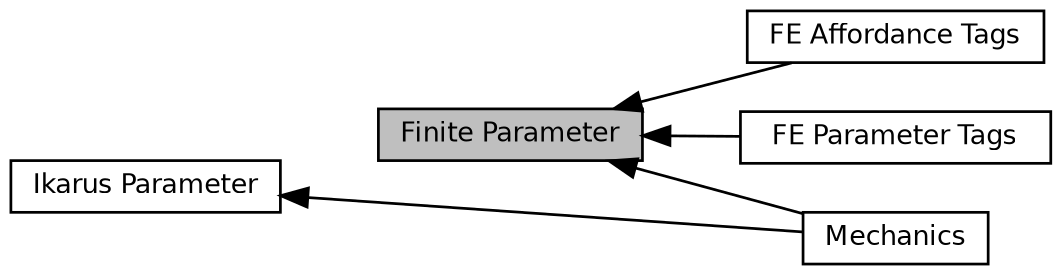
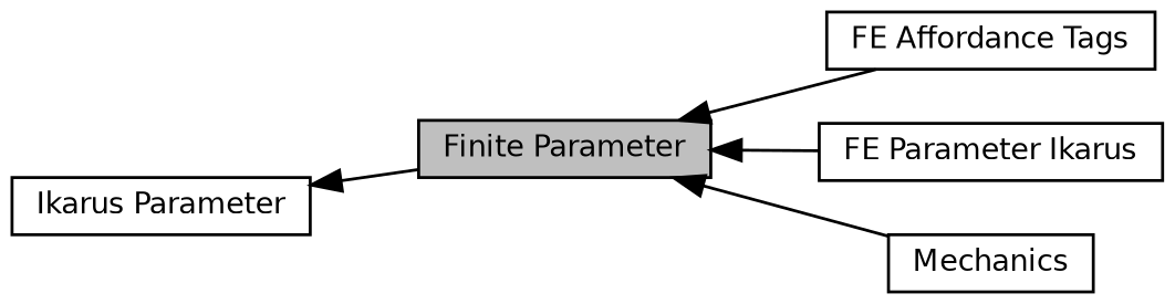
  digraph {
    rankdir=LR
    node [color=black fillcolor=white fontname=Helvetica fontsize=10 shape=box style=filled]
    edge [dir=back fontname=Helvetica fontsize=10 labelfontname=Helvetica labelfontsize=10 shape=plaintext style=solid]
    n1 [height=0.2 label="FE Affordance Tags" width=0.4]
-   n2 [height=0.2 label="FE Parameter Tags" width=0.4]
+   n2 [height=0.2 label="FE Parameter Ikarus" width=0.4]
    n3 [fillcolor=grey75 fontcolor=black height=0.2 label="Finite Parameter" width=0.4]
    n4 [height=0.2 label=Mechanics width=0.4]
    n5 [height=0.2 label="Ikarus Parameter" width=0.4]
    n3 -> n1
    n3 -> n2
    n3 -> n4
-   n5 -> n4
+   n5 -> n3
  }
